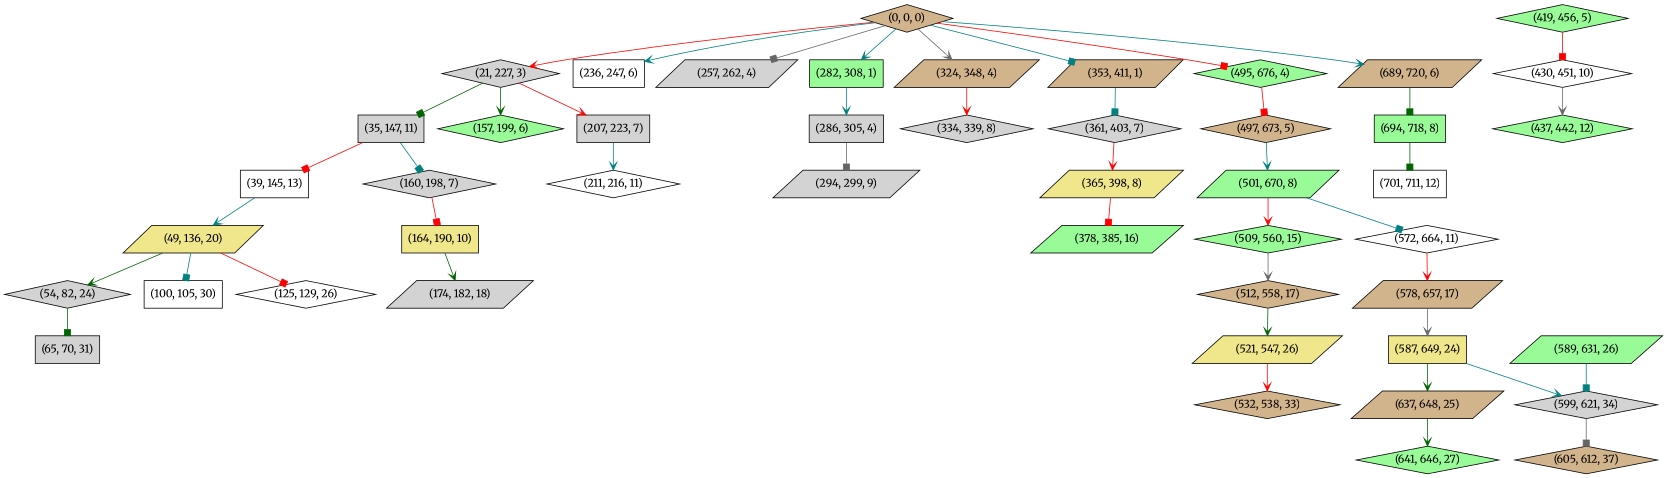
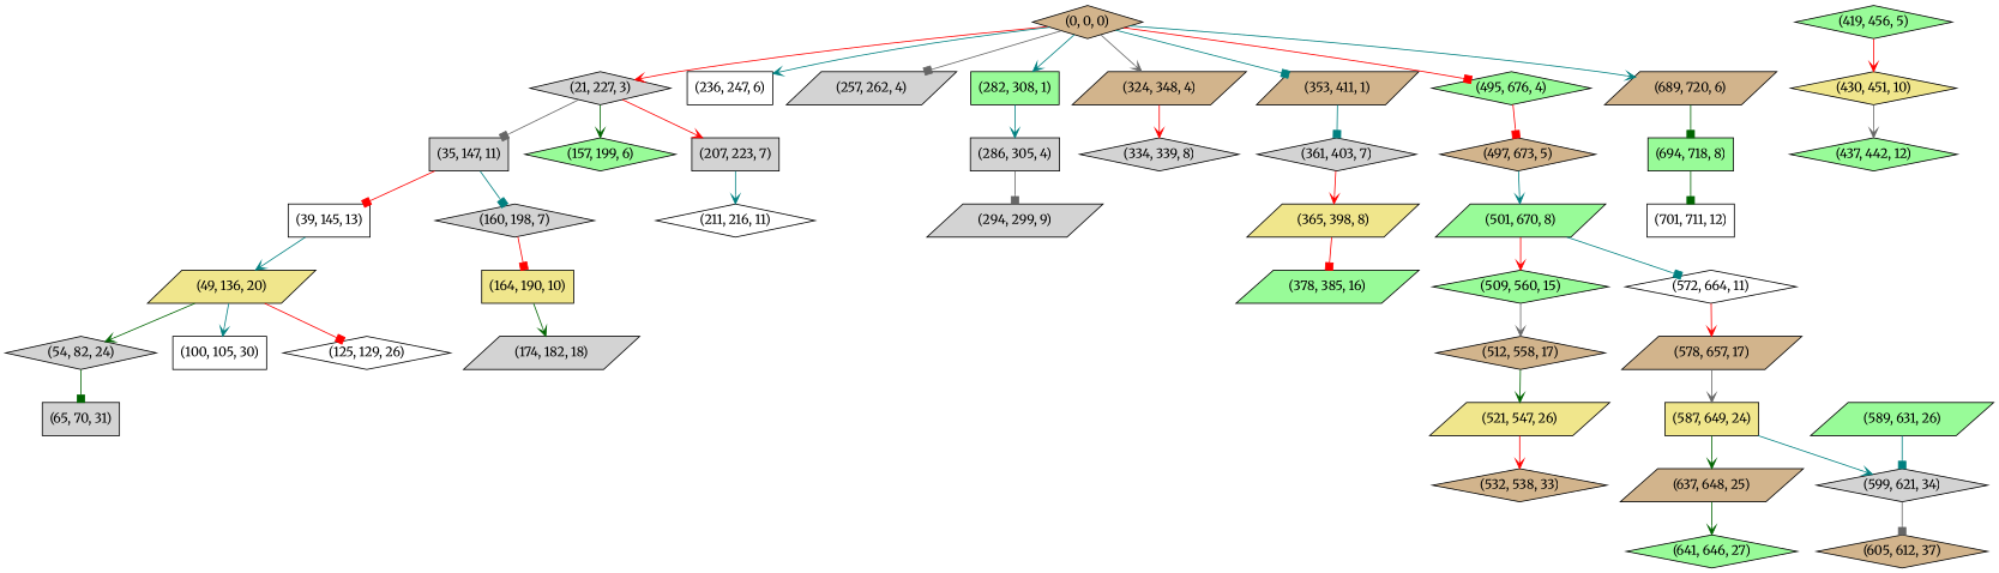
  digraph {
    fontname=Merriweather
    node [fillcolor=lightgrey fontname=Merriweather shape=diamond style=filled]
    edge [arrowhead=vee color=red fontname=Merriweather]
    "(0, 0, 0)" [fillcolor=tan]
    "(21, 227, 3)"
    "(236, 247, 6)" [fillcolor=white shape=box]
    "(257, 262, 4)" [shape=parallelogram]
    "(282, 308, 1)" [fillcolor=palegreen shape=box]
    "(324, 348, 4)" [fillcolor=tan shape=parallelogram]
    "(353, 411, 1)" [fillcolor=tan shape=parallelogram]
    "(495, 676, 4)" [fillcolor=palegreen]
    "(689, 720, 6)" [fillcolor=tan shape=parallelogram]
    "(35, 147, 11)" [shape=box]
    "(157, 199, 6)" [fillcolor=palegreen]
    "(207, 223, 7)" [shape=box]
    "(286, 305, 4)" [shape=box]
    "(334, 339, 8)"
    "(361, 403, 7)"
    "(419, 456, 5)" [fillcolor=palegreen]
-   "(430, 451, 10)" [fillcolor=white]
+   "(430, 451, 10)" [fillcolor=khaki]
    "(497, 673, 5)" [fillcolor=tan]
    "(694, 718, 8)" [fillcolor=palegreen shape=box]
    "(39, 145, 13)" [fillcolor=white shape=box]
    "(160, 198, 7)"
    "(211, 216, 11)" [fillcolor=white]
    "(49, 136, 20)" [fillcolor=khaki shape=parallelogram]
    "(54, 82, 24)"
    "(100, 105, 30)" [fillcolor=white shape=box]
    "(125, 129, 26)" [fillcolor=white]
    "(65, 70, 31)" [shape=box]
    "(164, 190, 10)" [fillcolor=khaki shape=box]
    "(174, 182, 18)" [shape=parallelogram]
    "(294, 299, 9)" [shape=parallelogram]
    "(365, 398, 8)" [fillcolor=khaki shape=parallelogram]
    "(378, 385, 16)" [fillcolor=palegreen shape=parallelogram]
    "(437, 442, 12)" [fillcolor=palegreen]
    "(501, 670, 8)" [fillcolor=palegreen shape=parallelogram]
    "(509, 560, 15)" [fillcolor=palegreen]
    "(572, 664, 11)" [fillcolor=white]
    "(512, 558, 17)" [fillcolor=tan]
    "(578, 657, 17)" [fillcolor=tan shape=parallelogram]
    "(521, 547, 26)" [fillcolor=khaki shape=parallelogram]
    "(532, 538, 33)" [fillcolor=tan]
    "(587, 649, 24)" [fillcolor=khaki shape=box]
    "(637, 648, 25)" [fillcolor=tan shape=parallelogram]
    "(599, 621, 34)"
    "(589, 631, 26)" [fillcolor=palegreen shape=parallelogram]
    "(641, 646, 27)" [fillcolor=palegreen]
    "(605, 612, 37)" [fillcolor=tan]
    "(701, 711, 12)" [fillcolor=white shape=box]
    "(0, 0, 0)" -> "(21, 227, 3)"
    "(0, 0, 0)" -> "(236, 247, 6)" [color=teal]
    "(0, 0, 0)" -> "(257, 262, 4)" [arrowhead=box color=gray40]
    "(0, 0, 0)" -> "(282, 308, 1)" [color=teal]
    "(0, 0, 0)" -> "(324, 348, 4)" [color=gray40]
    "(0, 0, 0)" -> "(353, 411, 1)" [arrowhead=box color=teal]
    "(0, 0, 0)" -> "(495, 676, 4)" [arrowhead=box]
    "(0, 0, 0)" -> "(689, 720, 6)" [color=teal]
-   "(21, 227, 3)" -> "(35, 147, 11)" [arrowhead=box color=darkgreen]
+   "(21, 227, 3)" -> "(35, 147, 11)" [arrowhead=box color=gray40]
    "(21, 227, 3)" -> "(157, 199, 6)" [color=darkgreen]
    "(21, 227, 3)" -> "(207, 223, 7)"
    "(282, 308, 1)" -> "(286, 305, 4)" [color=teal]
    "(324, 348, 4)" -> "(334, 339, 8)"
    "(353, 411, 1)" -> "(361, 403, 7)" [arrowhead=box color=teal]
    "(495, 676, 4)" -> "(497, 673, 5)" [arrowhead=box]
    "(689, 720, 6)" -> "(694, 718, 8)" [arrowhead=box color=darkgreen]
    "(35, 147, 11)" -> "(39, 145, 13)" [arrowhead=box]
    "(35, 147, 11)" -> "(160, 198, 7)" [arrowhead=box color=teal]
    "(207, 223, 7)" -> "(211, 216, 11)" [color=teal]
    "(286, 305, 4)" -> "(294, 299, 9)" [arrowhead=box color=gray40]
    "(361, 403, 7)" -> "(365, 398, 8)"
-   "(419, 456, 5)" -> "(430, 451, 10)" [arrowhead=box]
+   "(419, 456, 5)" -> "(430, 451, 10)"
    "(430, 451, 10)" -> "(437, 442, 12)" [color=gray40]
    "(497, 673, 5)" -> "(501, 670, 8)" [color=teal]
    "(694, 718, 8)" -> "(701, 711, 12)" [arrowhead=box color=darkgreen]
    "(39, 145, 13)" -> "(49, 136, 20)" [color=teal]
    "(160, 198, 7)" -> "(164, 190, 10)" [arrowhead=box]
    "(49, 136, 20)" -> "(54, 82, 24)" [color=darkgreen]
-   "(49, 136, 20)" -> "(100, 105, 30)" [arrowhead=box color=teal]
+   "(49, 136, 20)" -> "(100, 105, 30)" [color=teal]
    "(49, 136, 20)" -> "(125, 129, 26)" [arrowhead=box]
    "(54, 82, 24)" -> "(65, 70, 31)" [arrowhead=box color=darkgreen]
    "(164, 190, 10)" -> "(174, 182, 18)" [color=darkgreen]
    "(365, 398, 8)" -> "(378, 385, 16)" [arrowhead=box]
    "(501, 670, 8)" -> "(509, 560, 15)"
    "(501, 670, 8)" -> "(572, 664, 11)" [arrowhead=box color=teal]
    "(509, 560, 15)" -> "(512, 558, 17)" [color=gray40]
    "(572, 664, 11)" -> "(578, 657, 17)"
    "(512, 558, 17)" -> "(521, 547, 26)" [color=darkgreen]
    "(578, 657, 17)" -> "(587, 649, 24)" [color=gray40]
    "(521, 547, 26)" -> "(532, 538, 33)"
    "(587, 649, 24)" -> "(637, 648, 25)" [color=darkgreen]
    "(587, 649, 24)" -> "(599, 621, 34)" [color=teal]
    "(637, 648, 25)" -> "(641, 646, 27)" [color=darkgreen]
    "(599, 621, 34)" -> "(605, 612, 37)" [arrowhead=box color=gray40]
    "(589, 631, 26)" -> "(599, 621, 34)" [arrowhead=box color=teal]
  }
